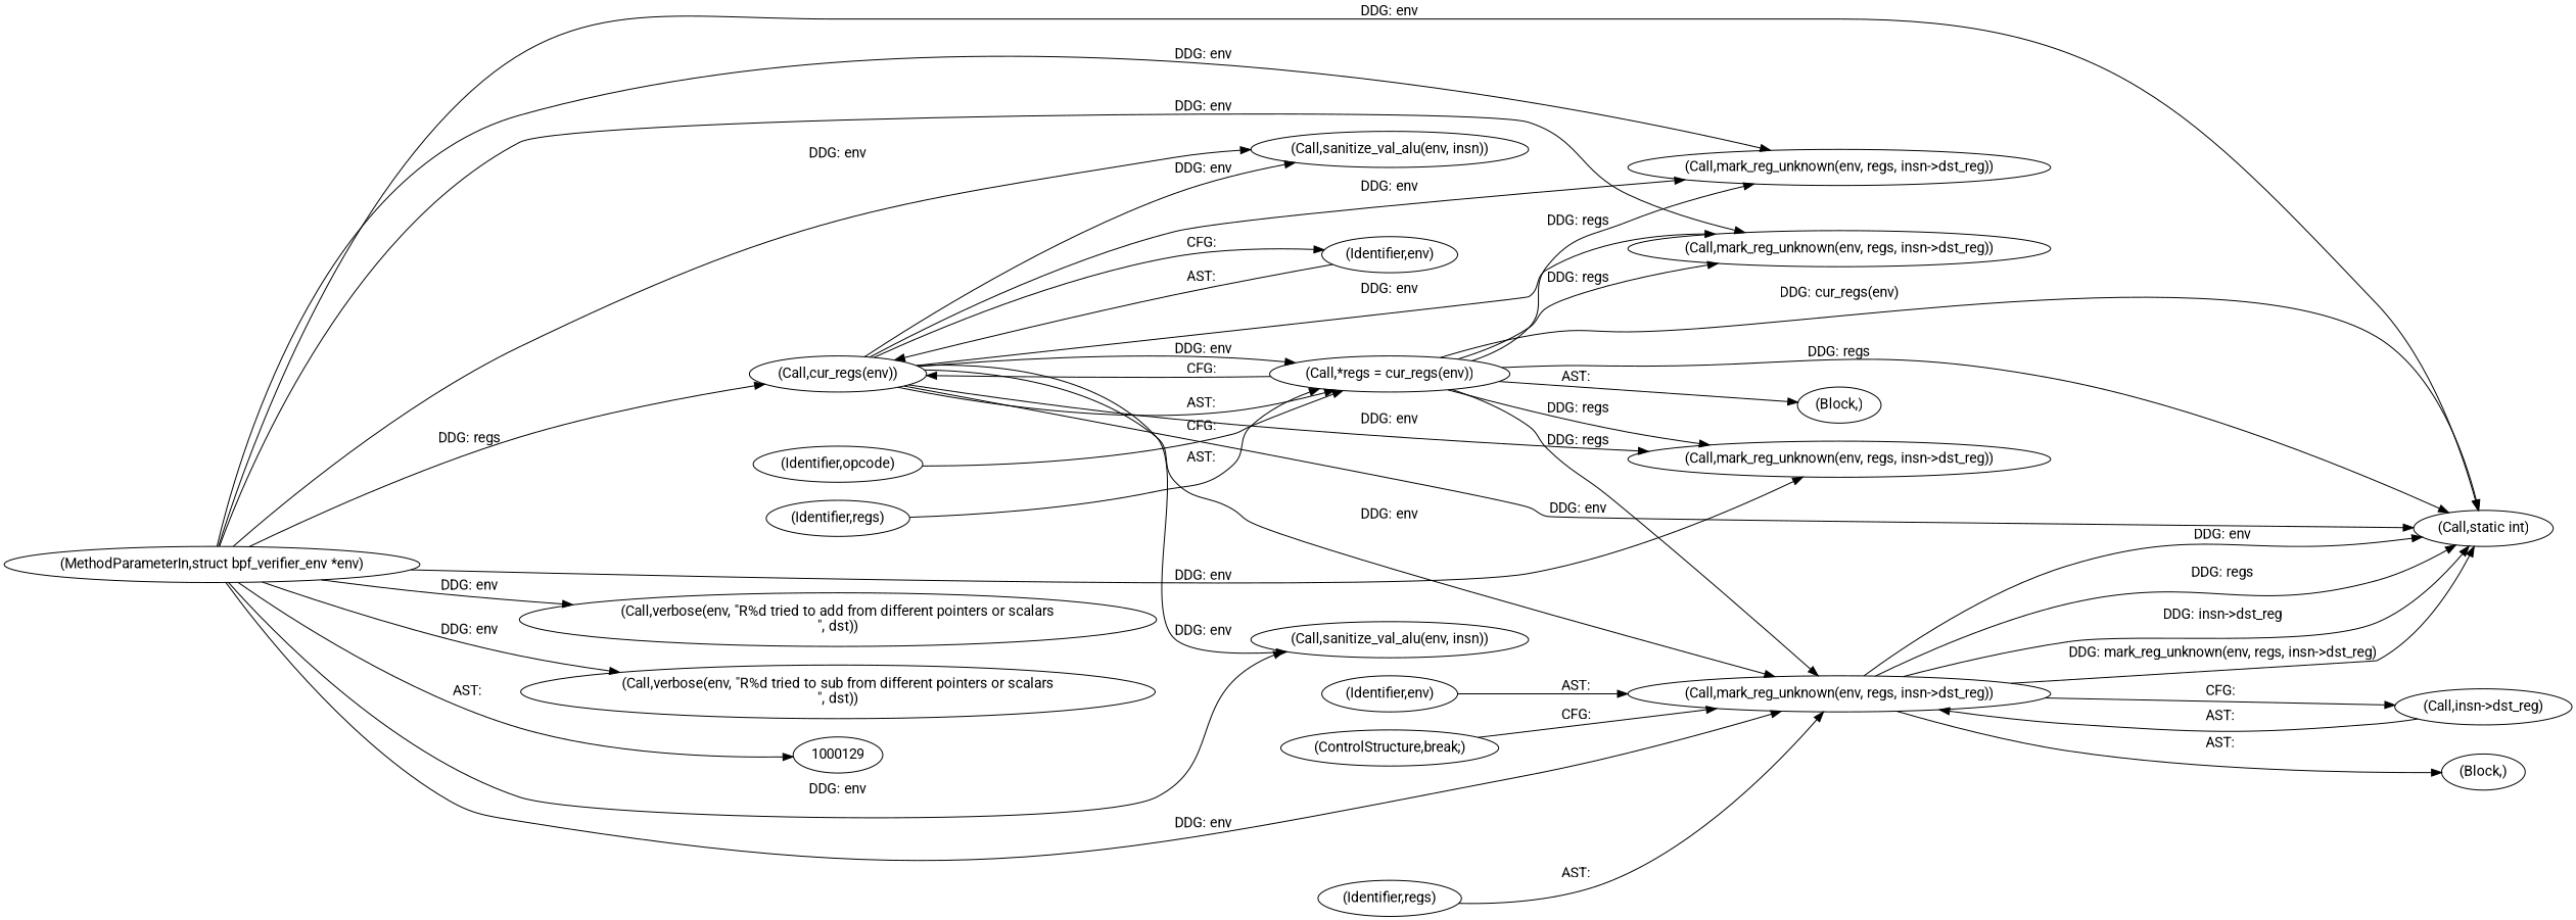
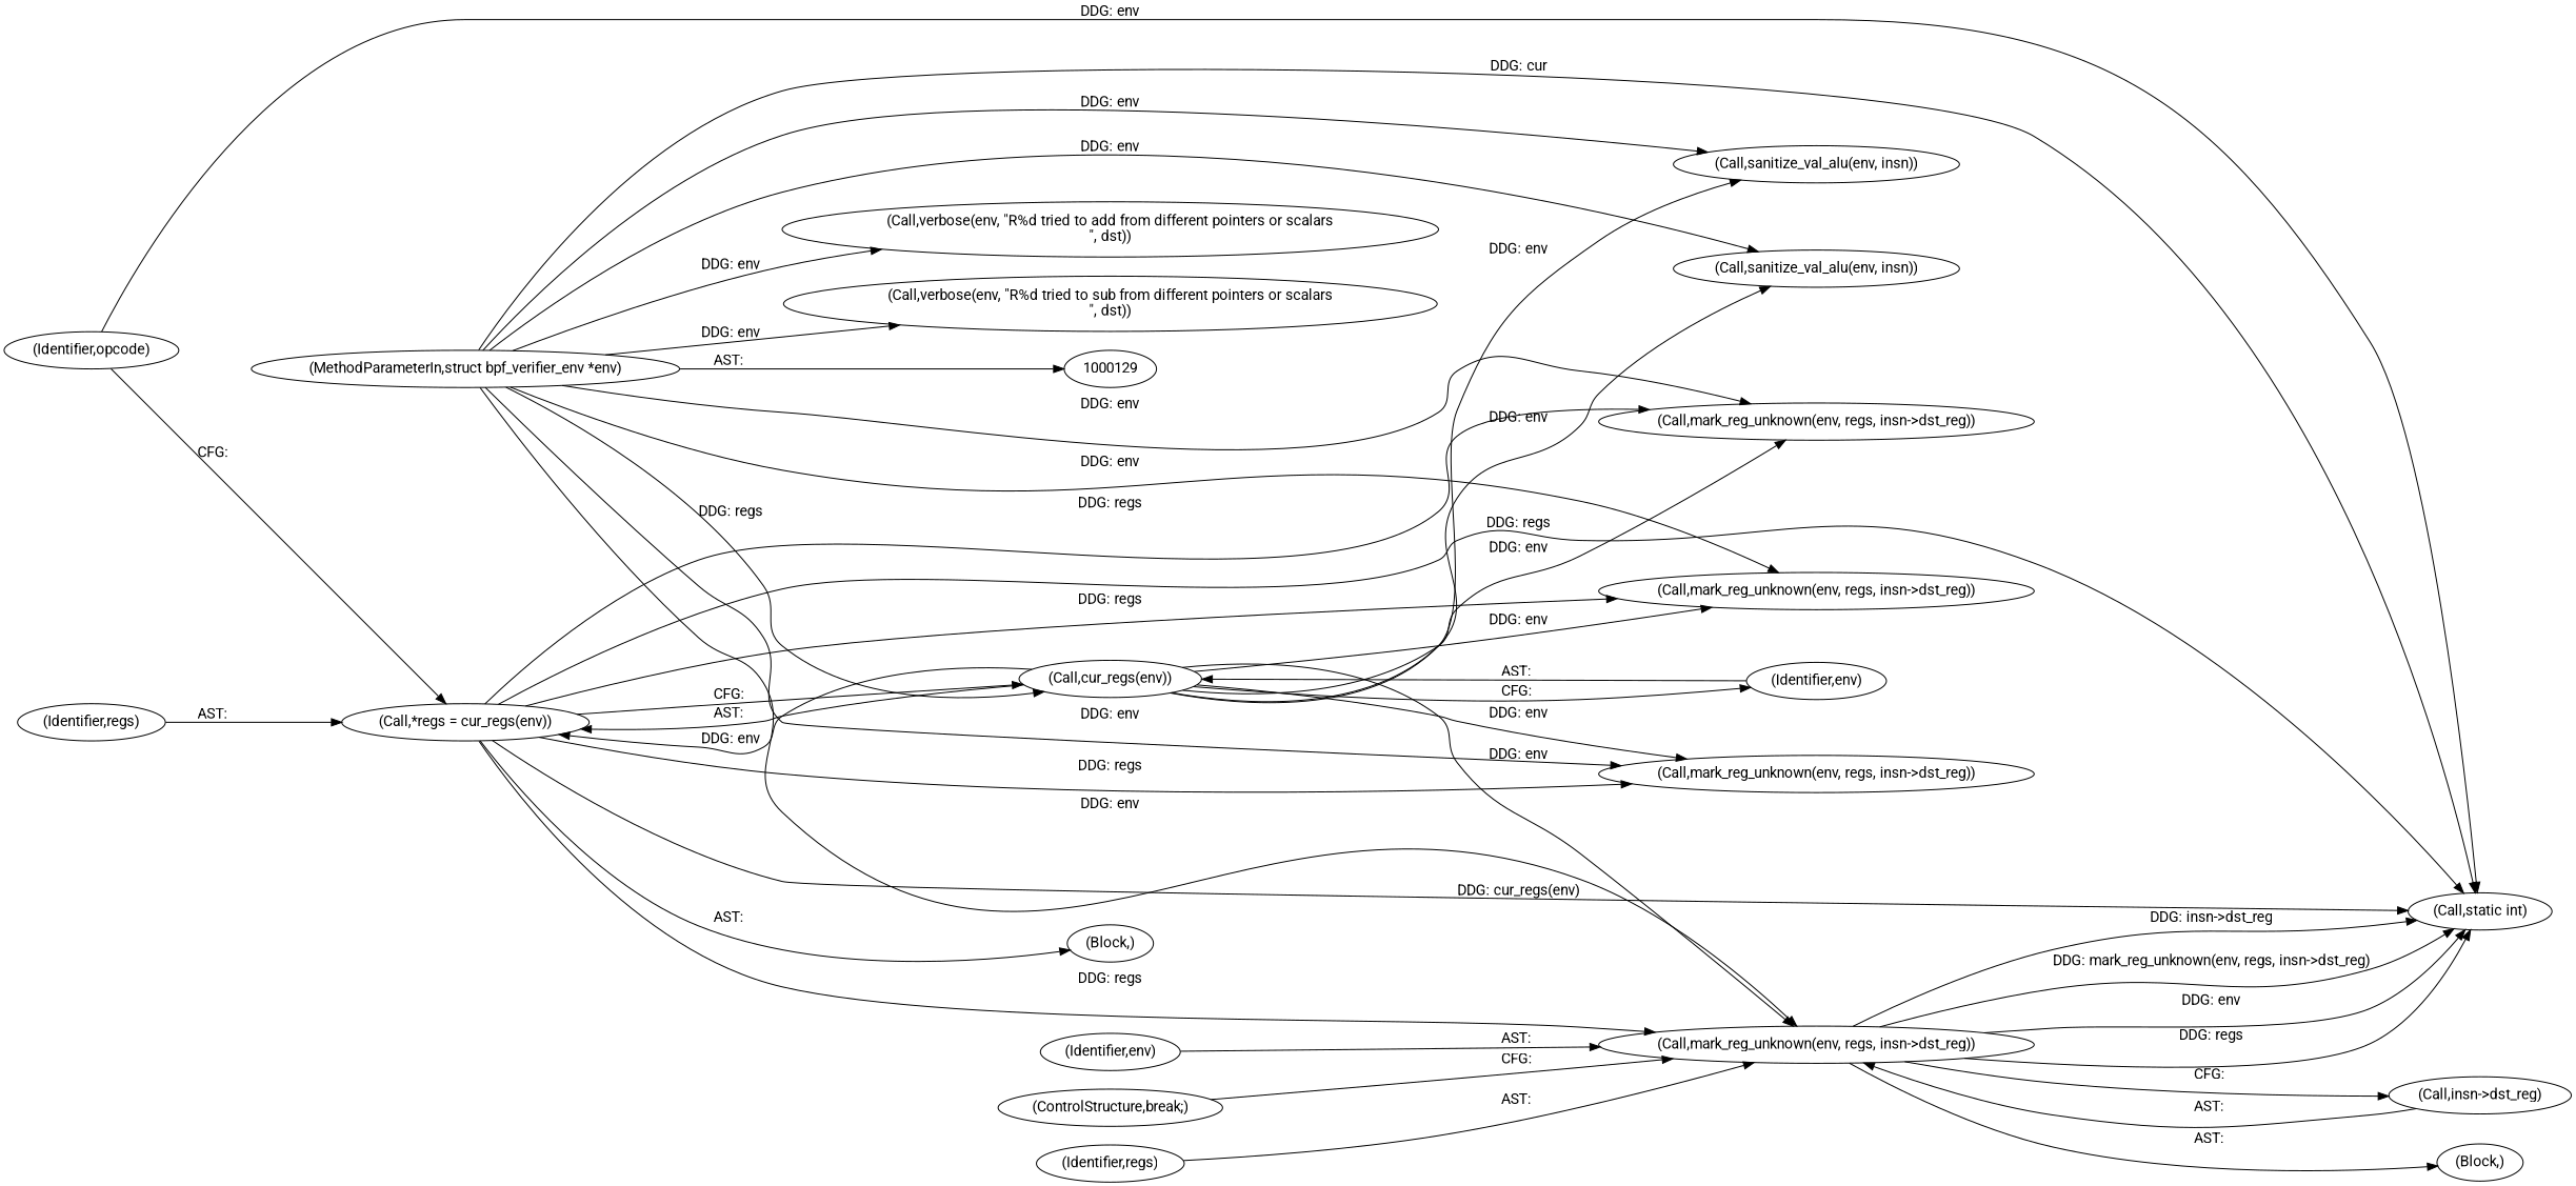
  digraph {
    fontname=Roboto
    rankdir=LR
    node [fontname=Roboto]
    edge [fontname=Roboto]
    n1 [label="(Call,mark_reg_unknown(env, regs, insn->dst_reg))"]
    n2 [label="(Call,insn->dst_reg)"]
    n3 [label="(Block,)"]
    n4 [label="(Call,static int)"]
    n5 [label="(Call,cur_regs(env))"]
    n6 [label="(Call,*regs = cur_regs(env))"]
    n7 [label="(Call,mark_reg_unknown(env, regs, insn->dst_reg))"]
    n8 [label="(Call,sanitize_val_alu(env, insn))"]
    n9 [label="(Call,mark_reg_unknown(env, regs, insn->dst_reg))"]
    n10 [label="(Call,mark_reg_unknown(env, regs, insn->dst_reg))"]
    n11 [label="(Identifier,env)"]
    n12 [label="(Call,sanitize_val_alu(env, insn))"]
    n13 [label="(Block,)"]
    n14 [label="(MethodParameterIn,struct bpf_verifier_env *env)"]
    n15 [label="(Call,verbose(env, \"R%d tried to add from different pointers or scalars\n\", dst))"]
    n16 [label="(Call,verbose(env, \"R%d tried to sub from different pointers or scalars\n\", dst))"]
    1000129
    n18 [label="(Identifier,opcode)"]
    n19 [label="(Identifier,regs)"]
    n20 [label="(Identifier,env)"]
    n21 [label="(Identifier,regs)"]
    n22 [label="(ControlStructure,break;)"]
    n1 -> n2 [label="CFG: "]
    n1 -> n3 [label="AST: "]
    n1 -> n4 [label="DDG: regs"]
    n1 -> n4 [label="DDG: insn->dst_reg"]
    n1 -> n4 [label="DDG: mark_reg_unknown(env, regs, insn->dst_reg)"]
    n1 -> n4 [label="DDG: env"]
    n2 -> n1 [label="AST: "]
    n5 -> n1 [label="DDG: env"]
-   n5 -> n4 [label="DDG: env"]
+   n18 -> n4 [label="DDG: env"]
    n5 -> n6 [label="AST: "]
    n5 -> n6 [label="DDG: env"]
    n5 -> n7 [label="DDG: env"]
    n5 -> n8 [label="DDG: env"]
    n5 -> n9 [label="DDG: env"]
    n5 -> n10 [label="DDG: env"]
    n5 -> n11 [label="CFG: "]
    n5 -> n12 [label="DDG: env"]
    n6 -> n1 [label="DDG: regs"]
    n6 -> n4 [label="DDG: cur_regs(env)"]
    n6 -> n4 [label="DDG: regs"]
    n6 -> n5 [label="CFG: "]
    n6 -> n7 [label="DDG: regs"]
    n6 -> n9 [label="DDG: regs"]
    n6 -> n10 [label="DDG: regs"]
    n6 -> n13 [label="AST: "]
    n11 -> n5 [label="AST: "]
    n14 -> n1 [label="DDG: env"]
-   n14 -> n4 [label="DDG: env"]
+   n14 -> n4 [label="DDG: cur"]
    n14 -> n5 [label="DDG: regs"]
    n14 -> n7 [label="DDG: env"]
    n14 -> n8 [label="DDG: env"]
    n14 -> n9 [label="DDG: env"]
    n14 -> n10 [label="DDG: env"]
    n14 -> n12 [label="DDG: env"]
    n14 -> n15 [label="DDG: env"]
    n14 -> n16 [label="DDG: env"]
    n14 -> 1000129 [label="AST: "]
    n18 -> n6 [label="CFG: "]
    n19 -> n1 [label="AST: "]
    n20 -> n1 [label="AST: "]
    n21 -> n6 [label="AST: "]
    n22 -> n1 [label="CFG: "]
  }
